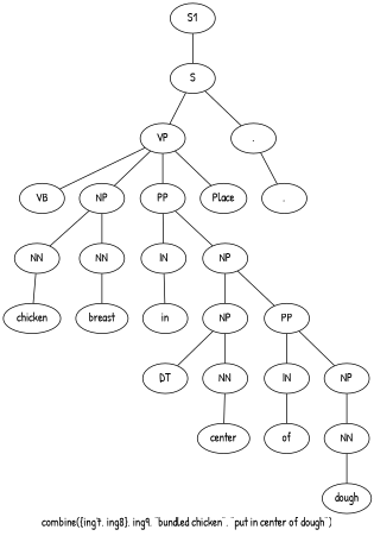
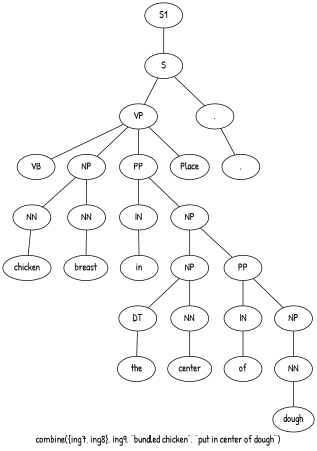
  graph {
    fontname="Patrick Hand"
    label="combine({ing7, ing8}, ing9, \"bundled chicken\", \"put in center of dough\")"
    node [fontname="Patrick Hand"]
    edge [fontname="Patrick Hand"]
    n1 [label=S1]
    n2 [label=S]
    n3 [label=VP]
    n4 [label="."]
    n5 [label=VB]
    n6 [label=NP]
    n7 [label=PP]
    n8 [label=Place]
    n9 [label="."]
    n10 [label=NN]
    n11 [label=NN]
    n12 [label=IN]
    n13 [label=NP]
    n14 [label=chicken]
    n15 [label=breast]
    n16 [label=in]
    n17 [label=NP]
    n18 [label=PP]
    n19 [label=DT]
    n20 [label=NN]
    n21 [label=IN]
    n22 [label=NP]
+   n23 [label=the]
    n24 [label=center]
    n25 [label=of]
    n26 [label=NN]
    n27 [label=dough]
    n1 -- n2
    n2 -- n3
    n2 -- n4
    n3 -- n5
    n3 -- n6
    n3 -- n7
    n3 -- n8
    n4 -- n9
    n6 -- n10
    n6 -- n11
    n7 -- n12
    n7 -- n13
    n10 -- n14
    n11 -- n15
    n12 -- n16
    n13 -- n17
    n13 -- n18
    n17 -- n19
    n17 -- n20
    n18 -- n21
    n18 -- n22
+   n19 -- n23
    n20 -- n24
    n21 -- n25
    n22 -- n26
    n26 -- n27
  }
